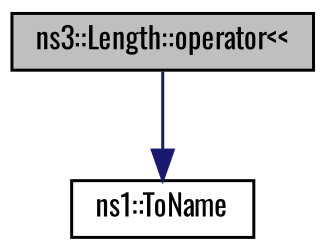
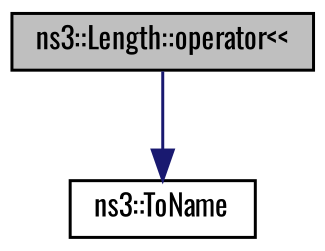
  digraph {
    rankdir=TB
    fontname=Oswald
    node [color=black fontname=Oswald fontsize=10 shape=record style=filled]
    n1 [fillcolor=grey75 fontcolor=black height=0.2 label="ns3::Length::operator\<\<" width=0.4]
-   n2 [fillcolor=white height=0.2 label="ns1::ToName" width=0.4]
+   n2 [fillcolor=white height=0.2 label="ns3::ToName" width=0.4]
    n1 -> n2 [color=midnightblue fontname=Oswald fontsize=10 labelfontname=Helvetica labelfontsize=10 style=solid]
  }
